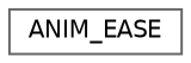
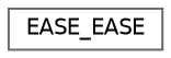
  digraph {
    rankdir=LR
-   n1 [color=grey40 fillcolor=white fontname=Helvetica fontsize=10 height=0.2 label=ANIM_EASE shape=box style=filled width=0.4]
+   n1 [color=grey40 fillcolor=white fontname=Helvetica fontsize=10 height=0.2 label=EASE_EASE shape=box style=filled width=0.4]
  }
